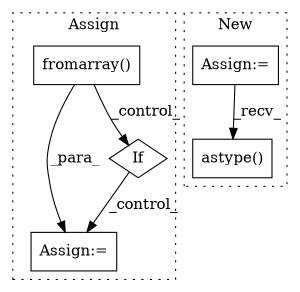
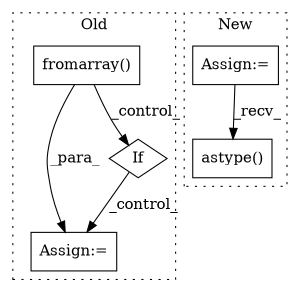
  digraph {
    node [a=75 l=3 shape=box]
    n1 [l="16,1" label="fromarray()" s="2565,2615"]
    n2 [a=68 label="Assign:=" s=2562]
    n3 [a=96 label=If s=2167 shape=diamond]
    n4 [l="33,1" label="astype()" s="2952,2992"]
    n5 [a=68 label="Assign:=" s=2846]
    subgraph cluster_1 {
-     label=Assign
+     label=Old
      style=dotted
      n1
      n2
      n3
    }
    subgraph cluster_2 {
      label=New
      style=dotted
      n4
      n5
    }
    n1 -> n2 [label=_para_]
    n1 -> n3 [label=_control_]
    n3 -> n2 [label=_control_]
    n5 -> n4 [label=_recv_]
  }
